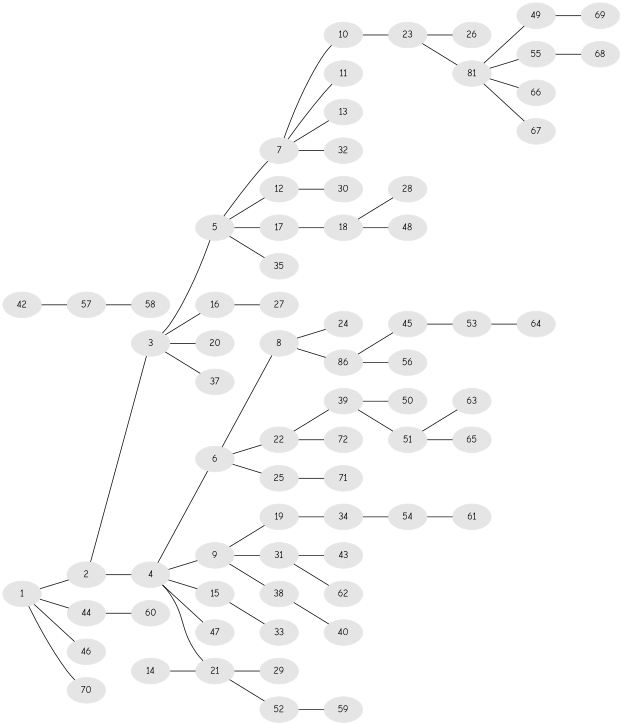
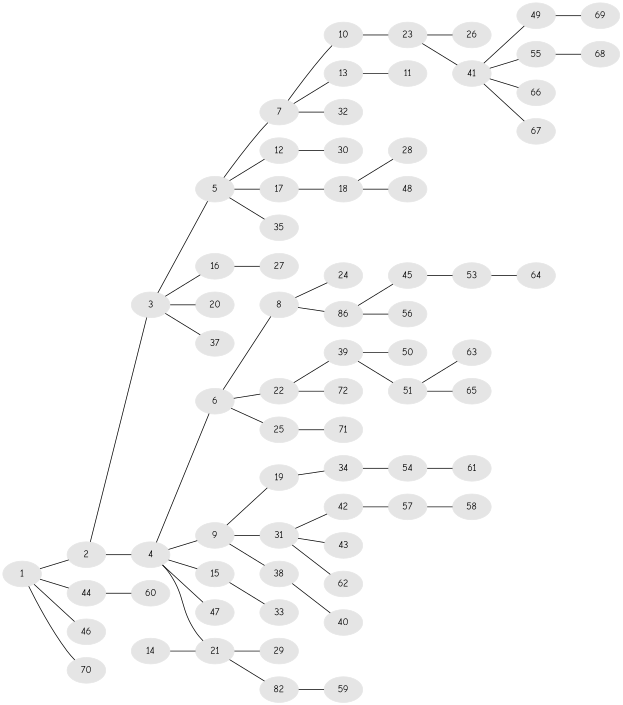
  graph {
    fontname="Comic Neue"
    rankdir=LR
    node [color=gray90 fontname="Comic Neue" style=filled]
    edge [fontname="Comic Neue" weight=1.0]
    1
    2
    44
    46
    70
    3
    4
    60
    5
    16
    20
    37
    6
    9
    15
    47
    21
    7
    12
    17
    35
    27
    8
    22
    25
    19
    31
    38
    14
    33
    10
    11
    13
    32
    30
    18
    24
    n38 [label=86]
    39
    72
    71
    23
    45
    56
    34
    42
    43
    62
    40
    26
-   41 [label=81]
+   41
    29
-   52
+   52 [label=82]
    28
    48
    54
    59
    50
    51
    49
    55
    66
    67
    57
    61
    53
    63
    65
    69
    68
    58
    64
    1 -- 2 [weight=3.0]
    1 -- 44
    1 -- 46
    1 -- 70
    2 -- 3
    2 -- 4
    44 -- 60
    3 -- 5
    3 -- 16
    3 -- 20
    3 -- 37
    4 -- 6
    4 -- 9
    4 -- 15
    4 -- 47
    4 -- 21
    5 -- 7
    5 -- 12
    5 -- 17
    5 -- 35
    16 -- 27 [weight=3.0]
    6 -- 8
    6 -- 22
    6 -- 25
    9 -- 19
    9 -- 31 [weight=3.0]
    9 -- 38
    15 -- 33 [weight=2.0]
    21 -- 29
    21 -- 52
    7 -- 10
-   7 -- 11
+   13 -- 11
    7 -- 13
    7 -- 32 [weight=3.0]
    12 -- 30
    17 -- 18
    8 -- 24 [weight=3.0]
    8 -- n38
    22 -- 39
    22 -- 72
    25 -- 71
    19 -- 34
+   31 -- 42
    31 -- 43
    31 -- 62
    38 -- 40 [weight=2.0]
    14 -- 21 [weight=3.0]
    10 -- 23
    18 -- 28
    18 -- 48 [weight=2.0]
    n38 -- 45
    n38 -- 56 [weight=2.0]
    39 -- 50
    39 -- 51
    23 -- 26 [weight=2.0]
    23 -- 41
    45 -- 53
    34 -- 54
    42 -- 57
    41 -- 49
    41 -- 55
    41 -- 66
    41 -- 67
    52 -- 59 [weight=2.0]
    54 -- 61
    51 -- 63
    51 -- 65 [weight=2.0]
    49 -- 69
    55 -- 68
    57 -- 58 [weight=2.0]
    53 -- 64
  }
